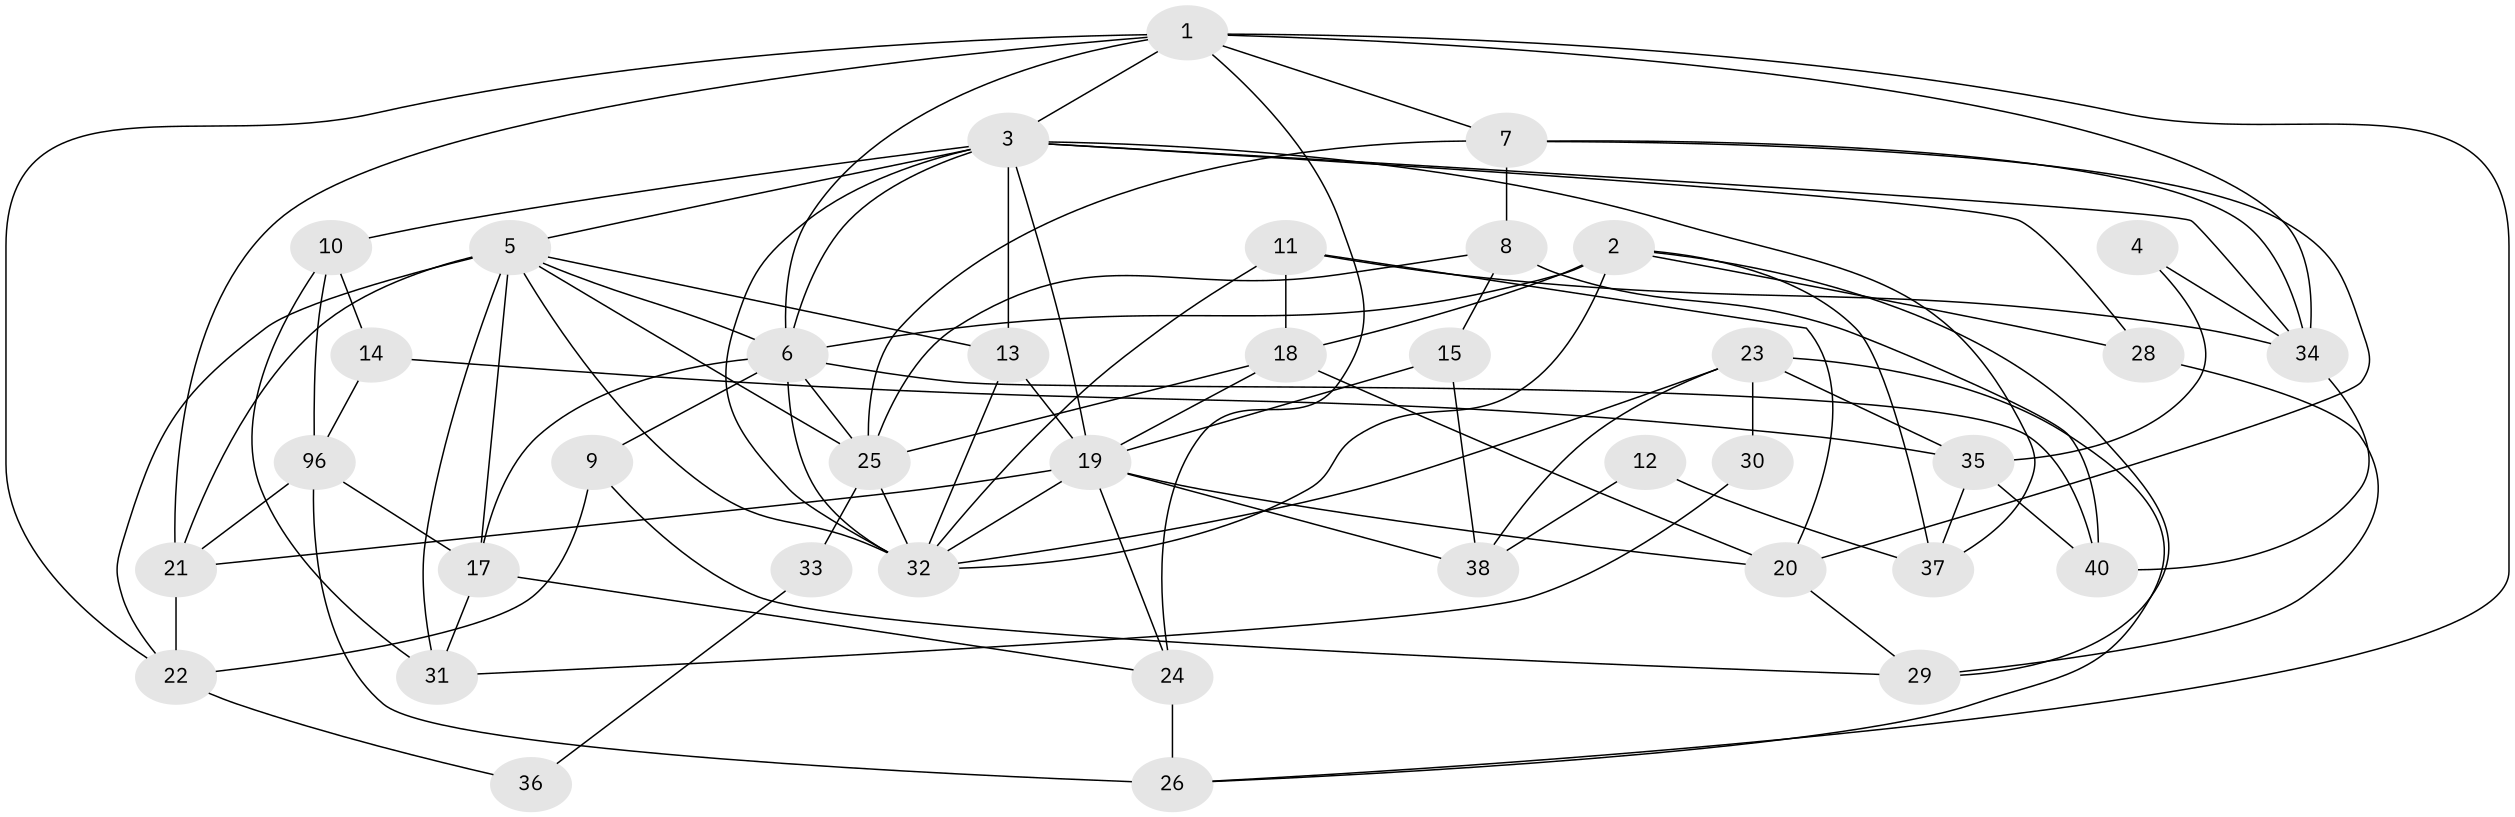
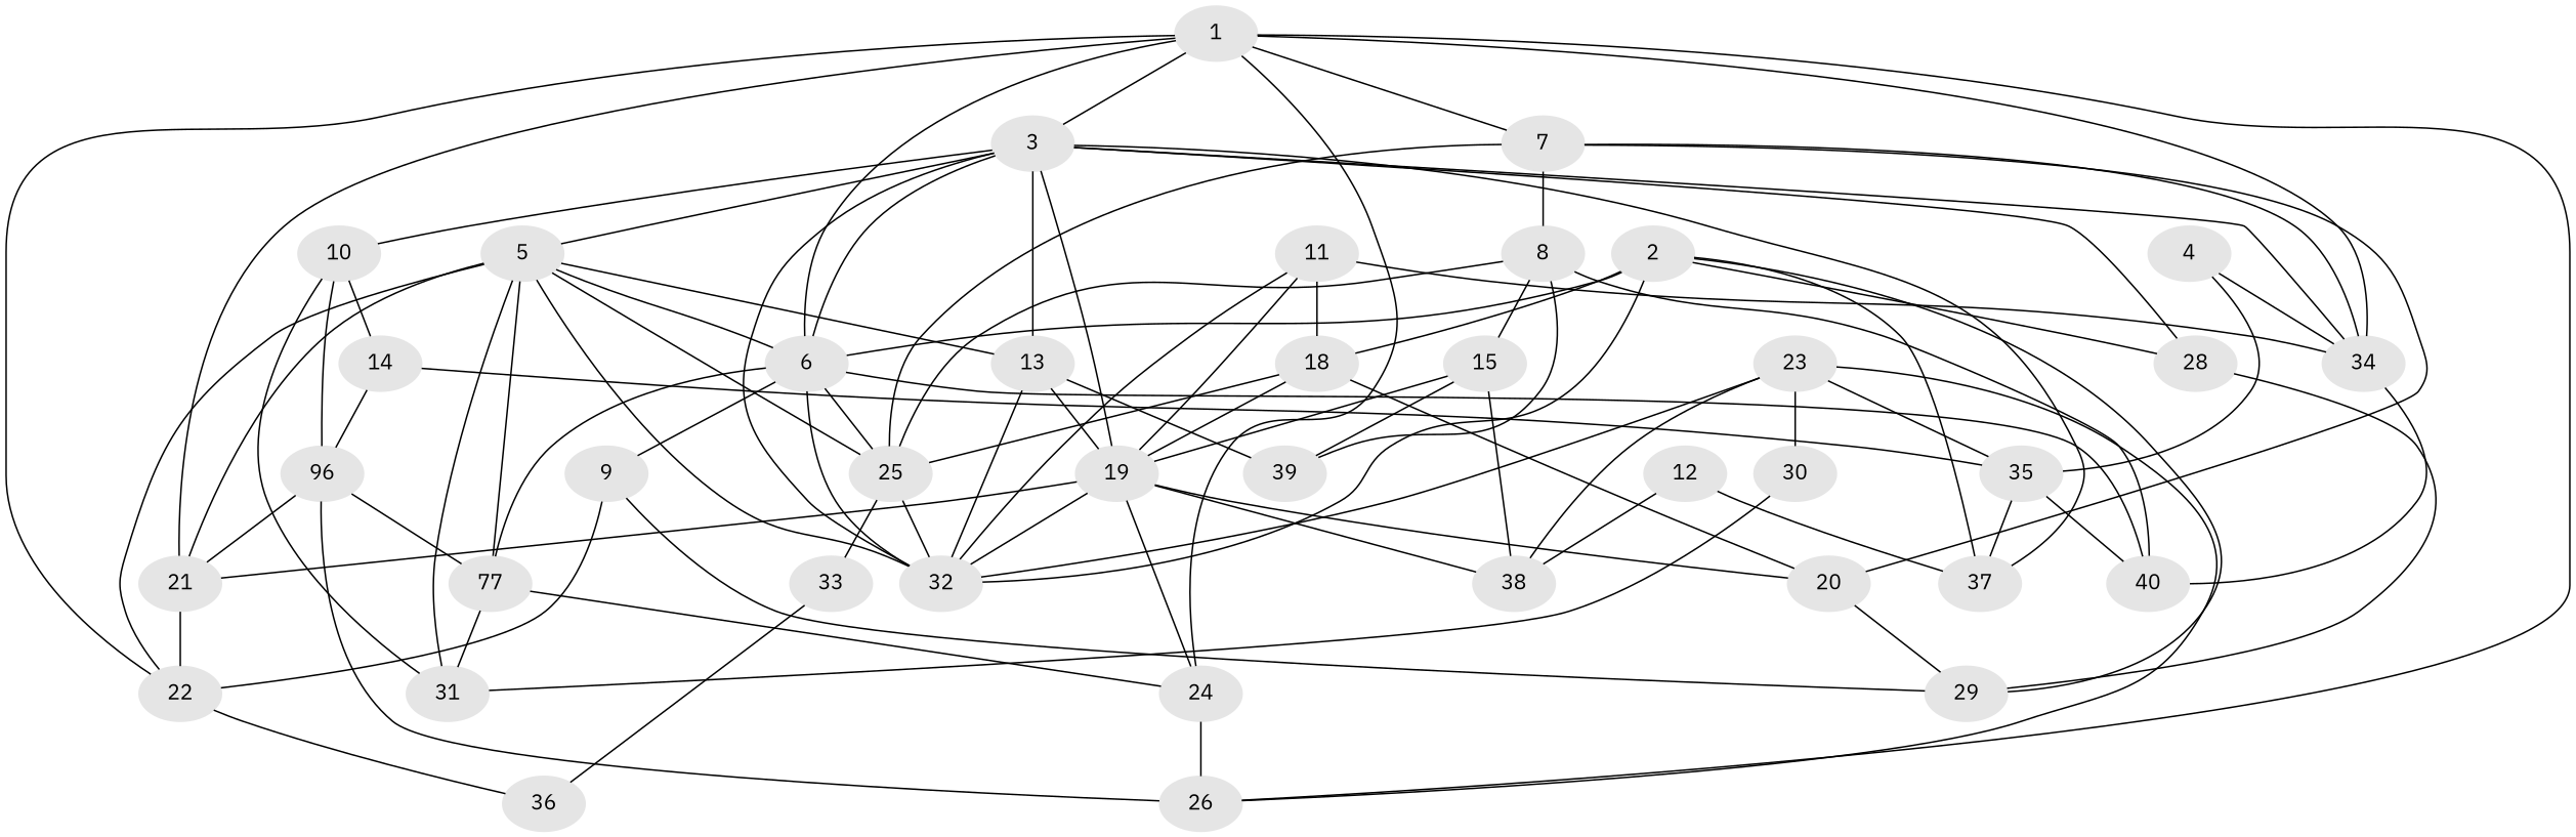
  graph {
    fontname="IBM Plex Sans"
    node [color=gray90 fontname="IBM Plex Sans" style=filled]
    edge [fontname="IBM Plex Sans" weight=1.0]
    1
    3
    6
    7
    21
    22
    24
    26
    34
    28
    32
    37
    5
    10
    13
    19
-   17
+   17 [label=77]
    25
    9
    40
    20
    8
    36
    2
    18
    29
    31
    14
    n29 [label=96]
+   39
    38
    4
    35
    33
    15
    11
    12
    23
    30
    1 -- 3
    1 -- 6 [weight=2.0]
    1 -- 7
    1 -- 21
    1 -- 22
    1 -- 24 [weight=2.0]
    1 -- 26
    1 -- 34
    3 -- 6
    3 -- 34 [weight=2.0]
    3 -- 28 [weight=2.0]
    3 -- 32 [weight=3.0]
    3 -- 37
    3 -- 5 [weight=2.0]
    3 -- 10
    3 -- 13 [weight=2.0]
    3 -- 19
    6 -- 32
    6 -- 17
    6 -- 25
    6 -- 9 [weight=2.0]
    6 -- 40
    7 -- 34
    7 -- 25
    7 -- 20
    7 -- 8
    21 -- 22
    22 -- 36
    24 -- 26 [weight=2.0]
    34 -- 40
    28 -- 29
    5 -- 6
    5 -- 21
    5 -- 22
    5 -- 32
    5 -- 13
    5 -- 17
    5 -- 25
    5 -- 31
    10 -- 31
    10 -- 14
    10 -- n29
    13 -- 32
    13 -- 19
+   13 -- 39
    19 -- 21
    19 -- 24
    19 -- 32
    19 -- 20 [weight=2.0]
    19 -- 38
    17 -- 24
    17 -- 31
    25 -- 32
    25 -- 33 [weight=2.0]
    9 -- 22
    9 -- 29
    20 -- 29
    8 -- 25
    8 -- 40
+   8 -- 39 [weight=2.0]
    8 -- 15
    2 -- 6 [weight=2.0]
    2 -- 28
    2 -- 32
    2 -- 37
    2 -- 18
    2 -- 29
    18 -- 19
    18 -- 25 [weight=3.0]
    18 -- 20
    14 -- n29
    14 -- 35
    n29 -- 21
    n29 -- 26
    n29 -- 17
    4 -- 34
    4 -- 35
    35 -- 37
    35 -- 40
    33 -- 36
    15 -- 19
+   15 -- 39
    15 -- 38
    11 -- 34
    11 -- 32
-   11 -- 20
+   11 -- 19
    11 -- 18
    12 -- 37
    12 -- 38
    23 -- 26
    23 -- 32
    23 -- 38
    23 -- 35
    23 -- 30
    30 -- 31
  }
